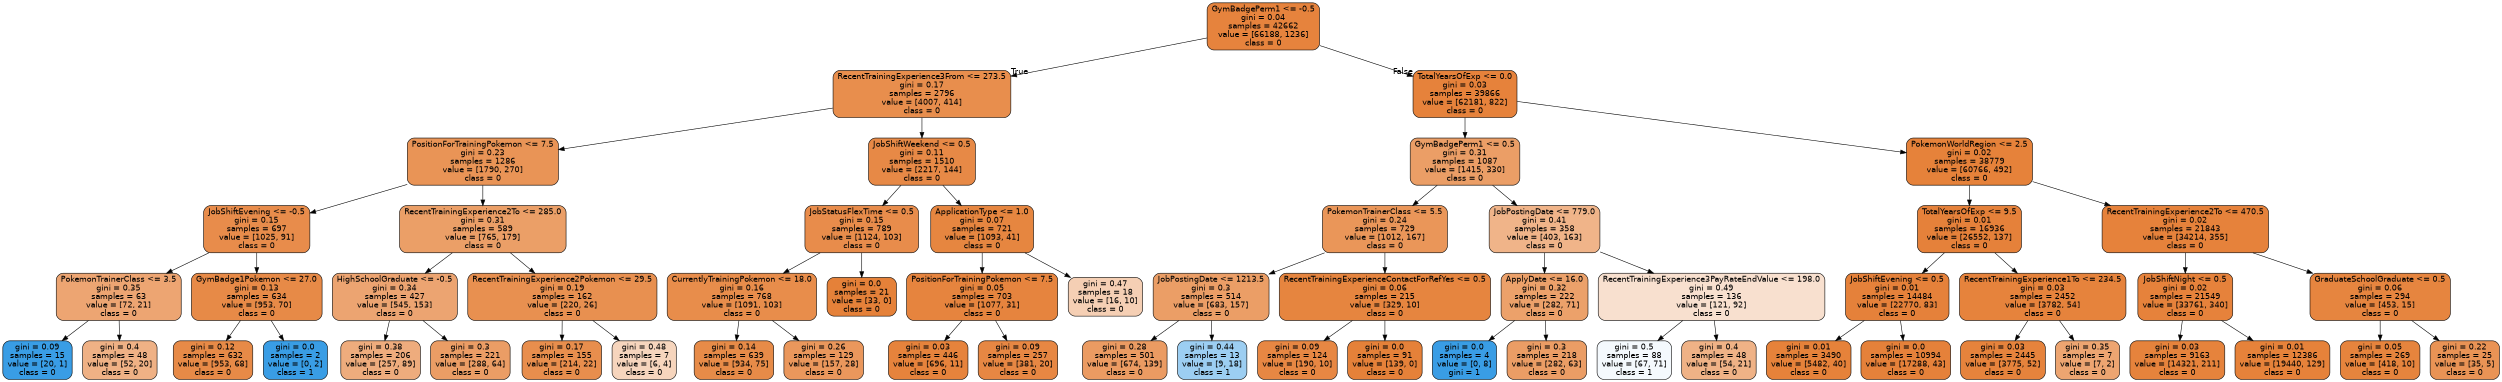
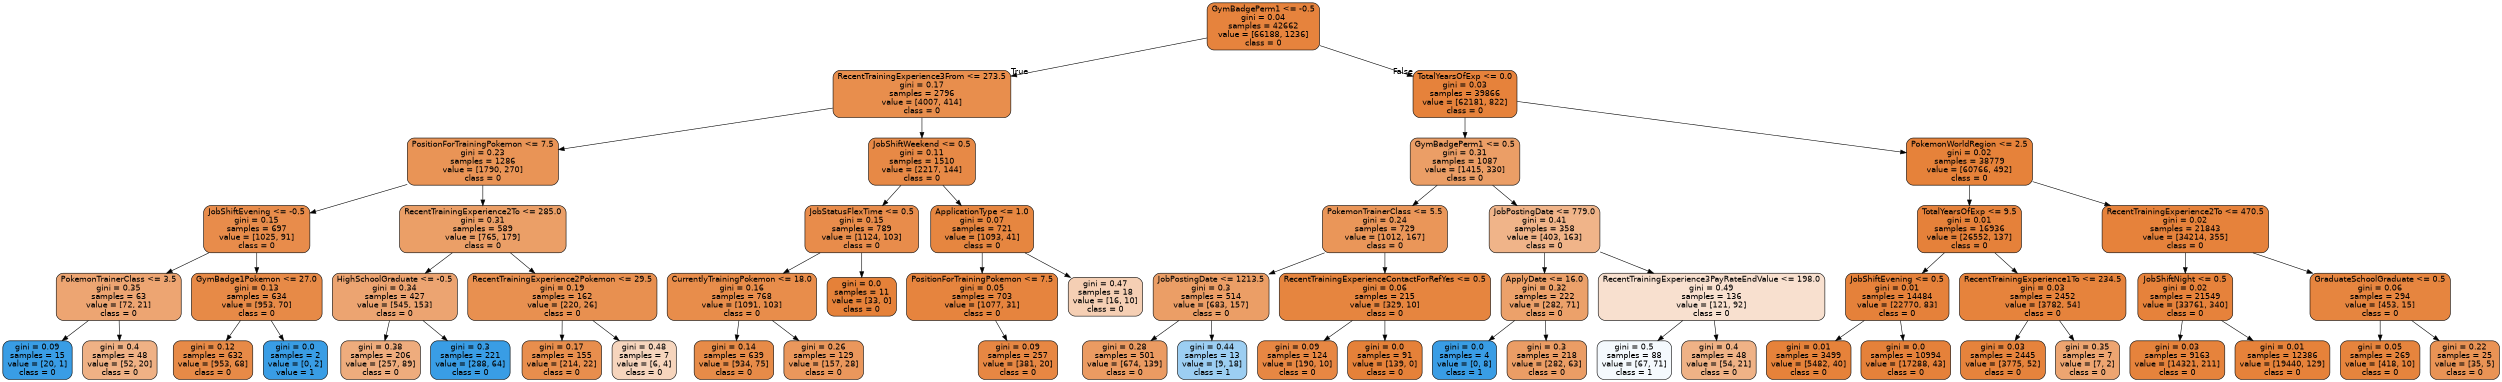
  digraph {
    node [color=black fillcolor="#e58139fb" fontname=helvetica shape=box style="filled, rounded"]
    edge [fontname=helvetica]
    n1 [fillcolor="#e58139fa" label="GymBadgePerm1 <= -0.5\ngini = 0.04\nsamples = 42662\nvalue = [66188, 1236]\nclass = 0"]
    n2 [fillcolor="#e58139e5" label="RecentTrainingExperience3From <= 273.5\ngini = 0.17\nsamples = 2796\nvalue = [4007, 414]\nclass = 0"]
    n3 [fillcolor="#e58139fc" label="TotalYearsOfExp <= 0.0\ngini = 0.03\nsamples = 39866\nvalue = [62181, 822]\nclass = 0"]
    n4 [fillcolor="#e58139d9" label="PositionForTrainingPokemon <= 7.5\ngini = 0.23\nsamples = 1286\nvalue = [1790, 270]\nclass = 0"]
    n5 [fillcolor="#e58139ee" label="JobShiftWeekend <= 0.5\ngini = 0.11\nsamples = 1510\nvalue = [2217, 144]\nclass = 0"]
    n6 [fillcolor="#e58139c4" label="GymBadgePerm1 <= 0.5\ngini = 0.31\nsamples = 1087\nvalue = [1415, 330]\nclass = 0"]
    n7 [fillcolor="#e58139fd" label="PokemonWorldRegion <= 2.5\ngini = 0.02\nsamples = 38779\nvalue = [60766, 492]\nclass = 0"]
    n8 [fillcolor="#e58139e8" label="JobShiftEvening <= -0.5\ngini = 0.15\nsamples = 697\nvalue = [1025, 91]\nclass = 0"]
    n9 [fillcolor="#e58139c3" label="RecentTrainingExperience2To <= 285.0\ngini = 0.31\nsamples = 589\nvalue = [765, 179]\nclass = 0"]
    n10 [fillcolor="#e58139e8" label="JobStatusFlexTime <= 0.5\ngini = 0.15\nsamples = 789\nvalue = [1124, 103]\nclass = 0"]
    n11 [fillcolor="#e58139f5" label="ApplicationType <= 1.0\ngini = 0.07\nsamples = 721\nvalue = [1093, 41]\nclass = 0"]
    n12 [fillcolor="#e58139b5" label="PokemonTrainerClass <= 3.5\ngini = 0.35\nsamples = 63\nvalue = [72, 21]\nclass = 0"]
    n13 [fillcolor="#e58139ec" label="GymBadge1Pokemon <= 27.0\ngini = 0.13\nsamples = 634\nvalue = [953, 70]\nclass = 0"]
    n14 [fillcolor="#e58139b7" label="HighSchoolGraduate <= -0.5\ngini = 0.34\nsamples = 427\nvalue = [545, 153]\nclass = 0"]
    n15 [fillcolor="#e58139e1" label="RecentTrainingExperience2Pokemon <= 29.5\ngini = 0.19\nsamples = 162\nvalue = [220, 26]\nclass = 0"]
    n16 [fillcolor="#399de5ff" label="gini = 0.09\nsamples = 15\nvalue = [20, 1]\nclass = 0"]
    n17 [fillcolor="#e581399d" label="gini = 0.4\nsamples = 48\nvalue = [52, 20]\nclass = 0"]
    n18 [fillcolor="#e58139ed" label="gini = 0.12\nsamples = 632\nvalue = [953, 68]\nclass = 0"]
-   n19 [fillcolor="#399de5ff" label="gini = 0.0\nsamples = 2\nvalue = [0, 2]\nclass = 1"]
+   n19 [fillcolor="#399de5ff" label="gini = 0.0\nsamples = 2\nvalue = [0, 2]\nvalue = 1"]
    n20 [fillcolor="#e58139a7" label="gini = 0.38\nsamples = 206\nvalue = [257, 89]\nclass = 0"]
-   n21 [fillcolor="#e58139c6" label="gini = 0.3\nsamples = 221\nvalue = [288, 64]\nclass = 0"]
+   n21 [fillcolor="#399de5ff" label="gini = 0.3\nsamples = 221\nvalue = [288, 64]\nclass = 0"]
    n22 [fillcolor="#e58139e5" label="gini = 0.17\nsamples = 155\nvalue = [214, 22]\nclass = 0"]
    n23 [fillcolor="#e5813955" label="gini = 0.48\nsamples = 7\nvalue = [6, 4]\nclass = 0"]
    n24 [fillcolor="#e58139e7" label="CurrentlyTrainingPokemon <= 18.0\ngini = 0.16\nsamples = 768\nvalue = [1091, 103]\nclass = 0"]
-   n25 [fillcolor="#e58139ff" label="gini = 0.0\nsamples = 21\nvalue = [33, 0]\nclass = 0"]
+   n25 [fillcolor="#e58139ff" label="gini = 0.0\nsamples = 11\nvalue = [33, 0]\nclass = 0"]
    n26 [fillcolor="#e58139f8" label="PositionForTrainingPokemon <= 7.5\ngini = 0.05\nsamples = 703\nvalue = [1077, 31]\nclass = 0"]
    n27 [fillcolor="#e5813960" label="gini = 0.47\nsamples = 18\nvalue = [16, 10]\nclass = 0"]
    n28 [fillcolor="#e58139eb" label="gini = 0.14\nsamples = 639\nvalue = [934, 75]\nclass = 0"]
    n29 [fillcolor="#e58139d2" label="gini = 0.26\nsamples = 129\nvalue = [157, 28]\nclass = 0"]
-   n30 [label="gini = 0.03\nsamples = 446\nvalue = [696, 11]\nclass = 0"]
    n31 [fillcolor="#e58139f2" label="gini = 0.09\nsamples = 257\nvalue = [381, 20]\nclass = 0"]
    n32 [fillcolor="#e58139d5" label="PokemonTrainerClass <= 5.5\ngini = 0.24\nsamples = 729\nvalue = [1012, 167]\nclass = 0"]
    n33 [fillcolor="#e5813998" label="JobPostingDate <= 779.0\ngini = 0.41\nsamples = 358\nvalue = [403, 163]\nclass = 0"]
    n34 [fillcolor="#e58139fe" label="TotalYearsOfExp <= 9.5\ngini = 0.01\nsamples = 16936\nvalue = [26552, 137]\nclass = 0"]
    n35 [fillcolor="#e58139fc" label="RecentTrainingExperience2To <= 470.5\ngini = 0.02\nsamples = 21843\nvalue = [34214, 355]\nclass = 0"]
    n36 [fillcolor="#e58139c4" label="JobPostingDate <= 1213.5\ngini = 0.3\nsamples = 514\nvalue = [683, 157]\nclass = 0"]
    n37 [fillcolor="#e58139f7" label="RecentTrainingExperienceContactForRefYes <= 0.5\ngini = 0.06\nsamples = 215\nvalue = [329, 10]\nclass = 0"]
    n38 [fillcolor="#e58139bf" label="ApplyDate <= 16.0\ngini = 0.32\nsamples = 222\nvalue = [282, 71]\nclass = 0"]
    n39 [fillcolor="#e581393d" label="RecentTrainingExperience3PayRateEndValue <= 198.0\ngini = 0.49\nsamples = 136\nvalue = [121, 92]\nclass = 0"]
    n40 [fillcolor="#e58139ca" label="gini = 0.28\nsamples = 501\nvalue = [674, 139]\nclass = 0"]
    n41 [fillcolor="#399de57f" label="gini = 0.44\nsamples = 13\nvalue = [9, 18]\nclass = 1"]
    n42 [fillcolor="#e58139f2" label="gini = 0.09\nsamples = 124\nvalue = [190, 10]\nclass = 0"]
    n43 [fillcolor="#e58139ff" label="gini = 0.0\nsamples = 91\nvalue = [139, 0]\nclass = 0"]
-   n44 [fillcolor="#399de5ff" label="gini = 0.0\nsamples = 4\nvalue = [0, 8]\ngini = 1"]
+   n44 [fillcolor="#399de5ff" label="gini = 0.0\nsamples = 4\nvalue = [0, 8]\nclass = 1"]
    n45 [fillcolor="#e58139c6" label="gini = 0.3\nsamples = 218\nvalue = [282, 63]\nclass = 0"]
    n46 [fillcolor="#399de50e" label="gini = 0.5\nsamples = 88\nvalue = [67, 71]\nclass = 1"]
    n47 [fillcolor="#e581399c" label="gini = 0.4\nsamples = 48\nvalue = [54, 21]\nclass = 0"]
    n48 [fillcolor="#e58139fe" label="JobShiftEvening <= 0.5\ngini = 0.01\nsamples = 14484\nvalue = [22770, 83]\nclass = 0"]
    n49 [label="RecentTrainingExperience1To <= 234.5\ngini = 0.03\nsamples = 2452\nvalue = [3782, 54]\nclass = 0"]
    n50 [fillcolor="#e58139fc" label="JobShiftNight <= 0.5\ngini = 0.02\nsamples = 21549\nvalue = [33761, 340]\nclass = 0"]
    n51 [fillcolor="#e58139f7" label="GraduateSchoolGraduate <= 0.5\ngini = 0.06\nsamples = 294\nvalue = [453, 15]\nclass = 0"]
-   n52 [fillcolor="#e58139fd" label="gini = 0.01\nsamples = 3490\nvalue = [5482, 40]\nclass = 0"]
+   n52 [fillcolor="#e58139fd" label="gini = 0.01\nsamples = 3499\nvalue = [5482, 40]\nclass = 0"]
    n53 [fillcolor="#e58139fe" label="gini = 0.0\nsamples = 10994\nvalue = [17288, 43]\nclass = 0"]
    n54 [label="gini = 0.03\nsamples = 2445\nvalue = [3775, 52]\nclass = 0"]
    n55 [fillcolor="#e58139b6" label="gini = 0.35\nsamples = 7\nvalue = [7, 2]\nclass = 0"]
    n56 [label="gini = 0.03\nsamples = 9163\nvalue = [14321, 211]\nclass = 0"]
    n57 [fillcolor="#e58139fd" label="gini = 0.01\nsamples = 12386\nvalue = [19440, 129]\nclass = 0"]
    n58 [fillcolor="#e58139f9" label="gini = 0.05\nsamples = 269\nvalue = [418, 10]\nclass = 0"]
    n59 [fillcolor="#e58139db" label="gini = 0.22\nsamples = 25\nvalue = [35, 5]\nclass = 0"]
    n1 -> n2 [headlabel=True labelangle=45 labeldistance=2.5]
    n1 -> n3 [headlabel=False labelangle=-45 labeldistance=2.5]
    n2 -> n4
    n2 -> n5
    n3 -> n6
    n3 -> n7
    n4 -> n8
    n4 -> n9
    n5 -> n10
    n5 -> n11
    n6 -> n32
    n6 -> n33
    n7 -> n34
    n7 -> n35
    n8 -> n12
    n8 -> n13
    n9 -> n14
    n9 -> n15
    n10 -> n24
    n10 -> n25
    n11 -> n26
    n11 -> n27
    n12 -> n16
    n12 -> n17
    n13 -> n18
    n13 -> n19
    n14 -> n20
    n14 -> n21
    n15 -> n22
    n15 -> n23
    n24 -> n28
    n24 -> n29
-   n26 -> n30
    n26 -> n31
    n32 -> n36
    n32 -> n37
    n33 -> n38
    n33 -> n39
    n34 -> n48
    n34 -> n49
    n35 -> n50
    n35 -> n51
    n36 -> n40
    n36 -> n41
    n37 -> n42
    n37 -> n43
    n38 -> n44
    n38 -> n45
    n39 -> n46
    n39 -> n47
    n48 -> n52
    n48 -> n53
    n49 -> n54
    n49 -> n55
    n50 -> n56
    n50 -> n57
    n51 -> n58
    n51 -> n59
  }
